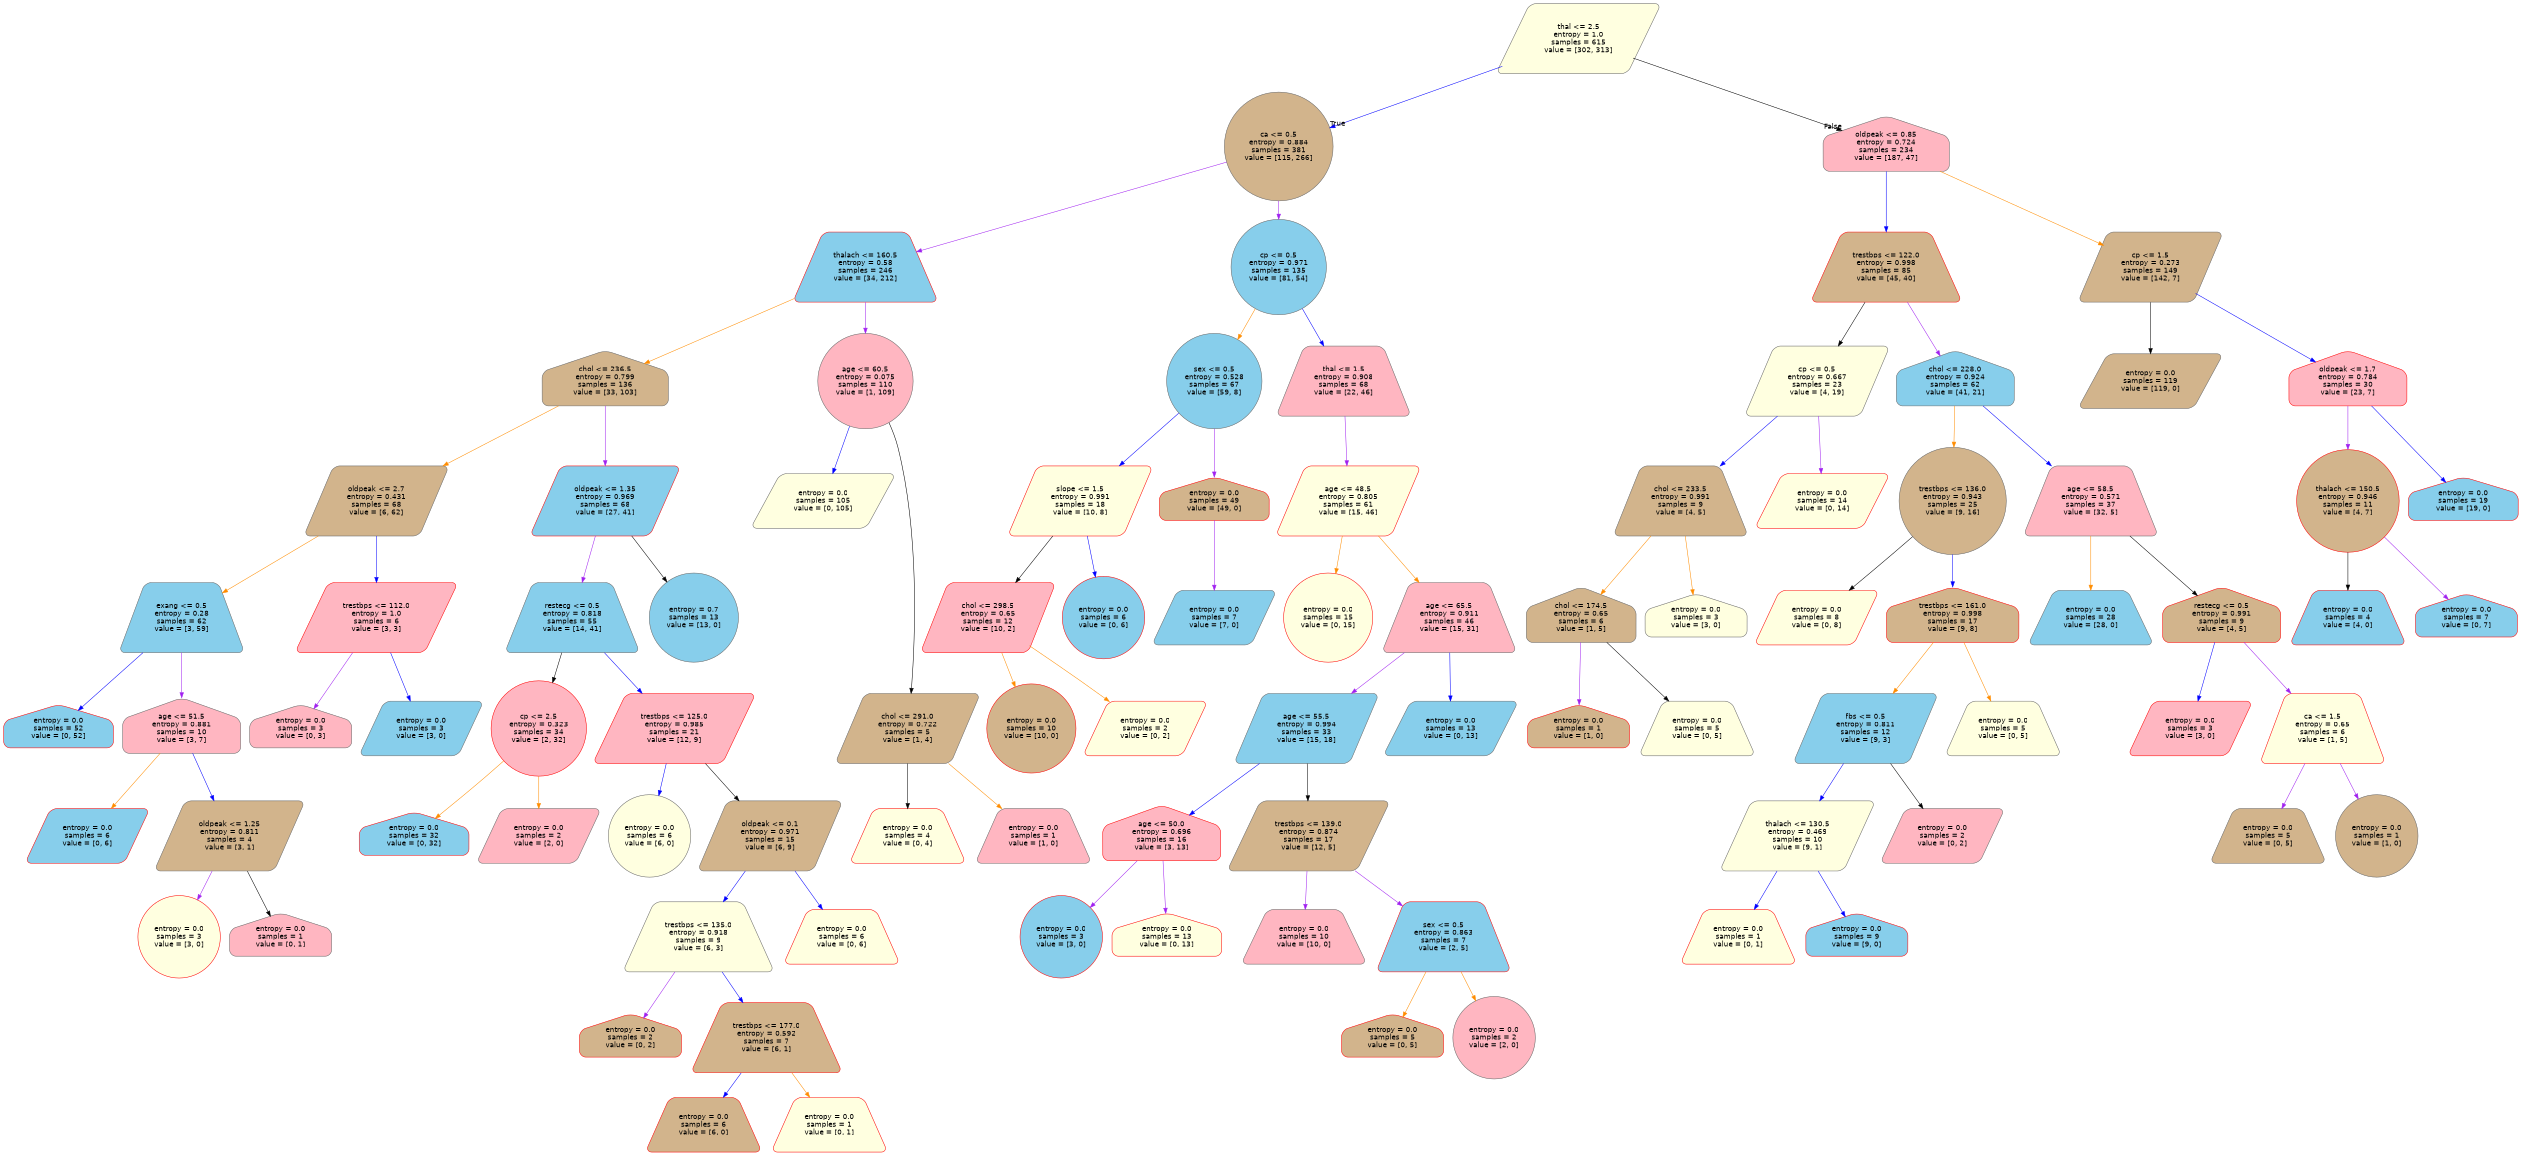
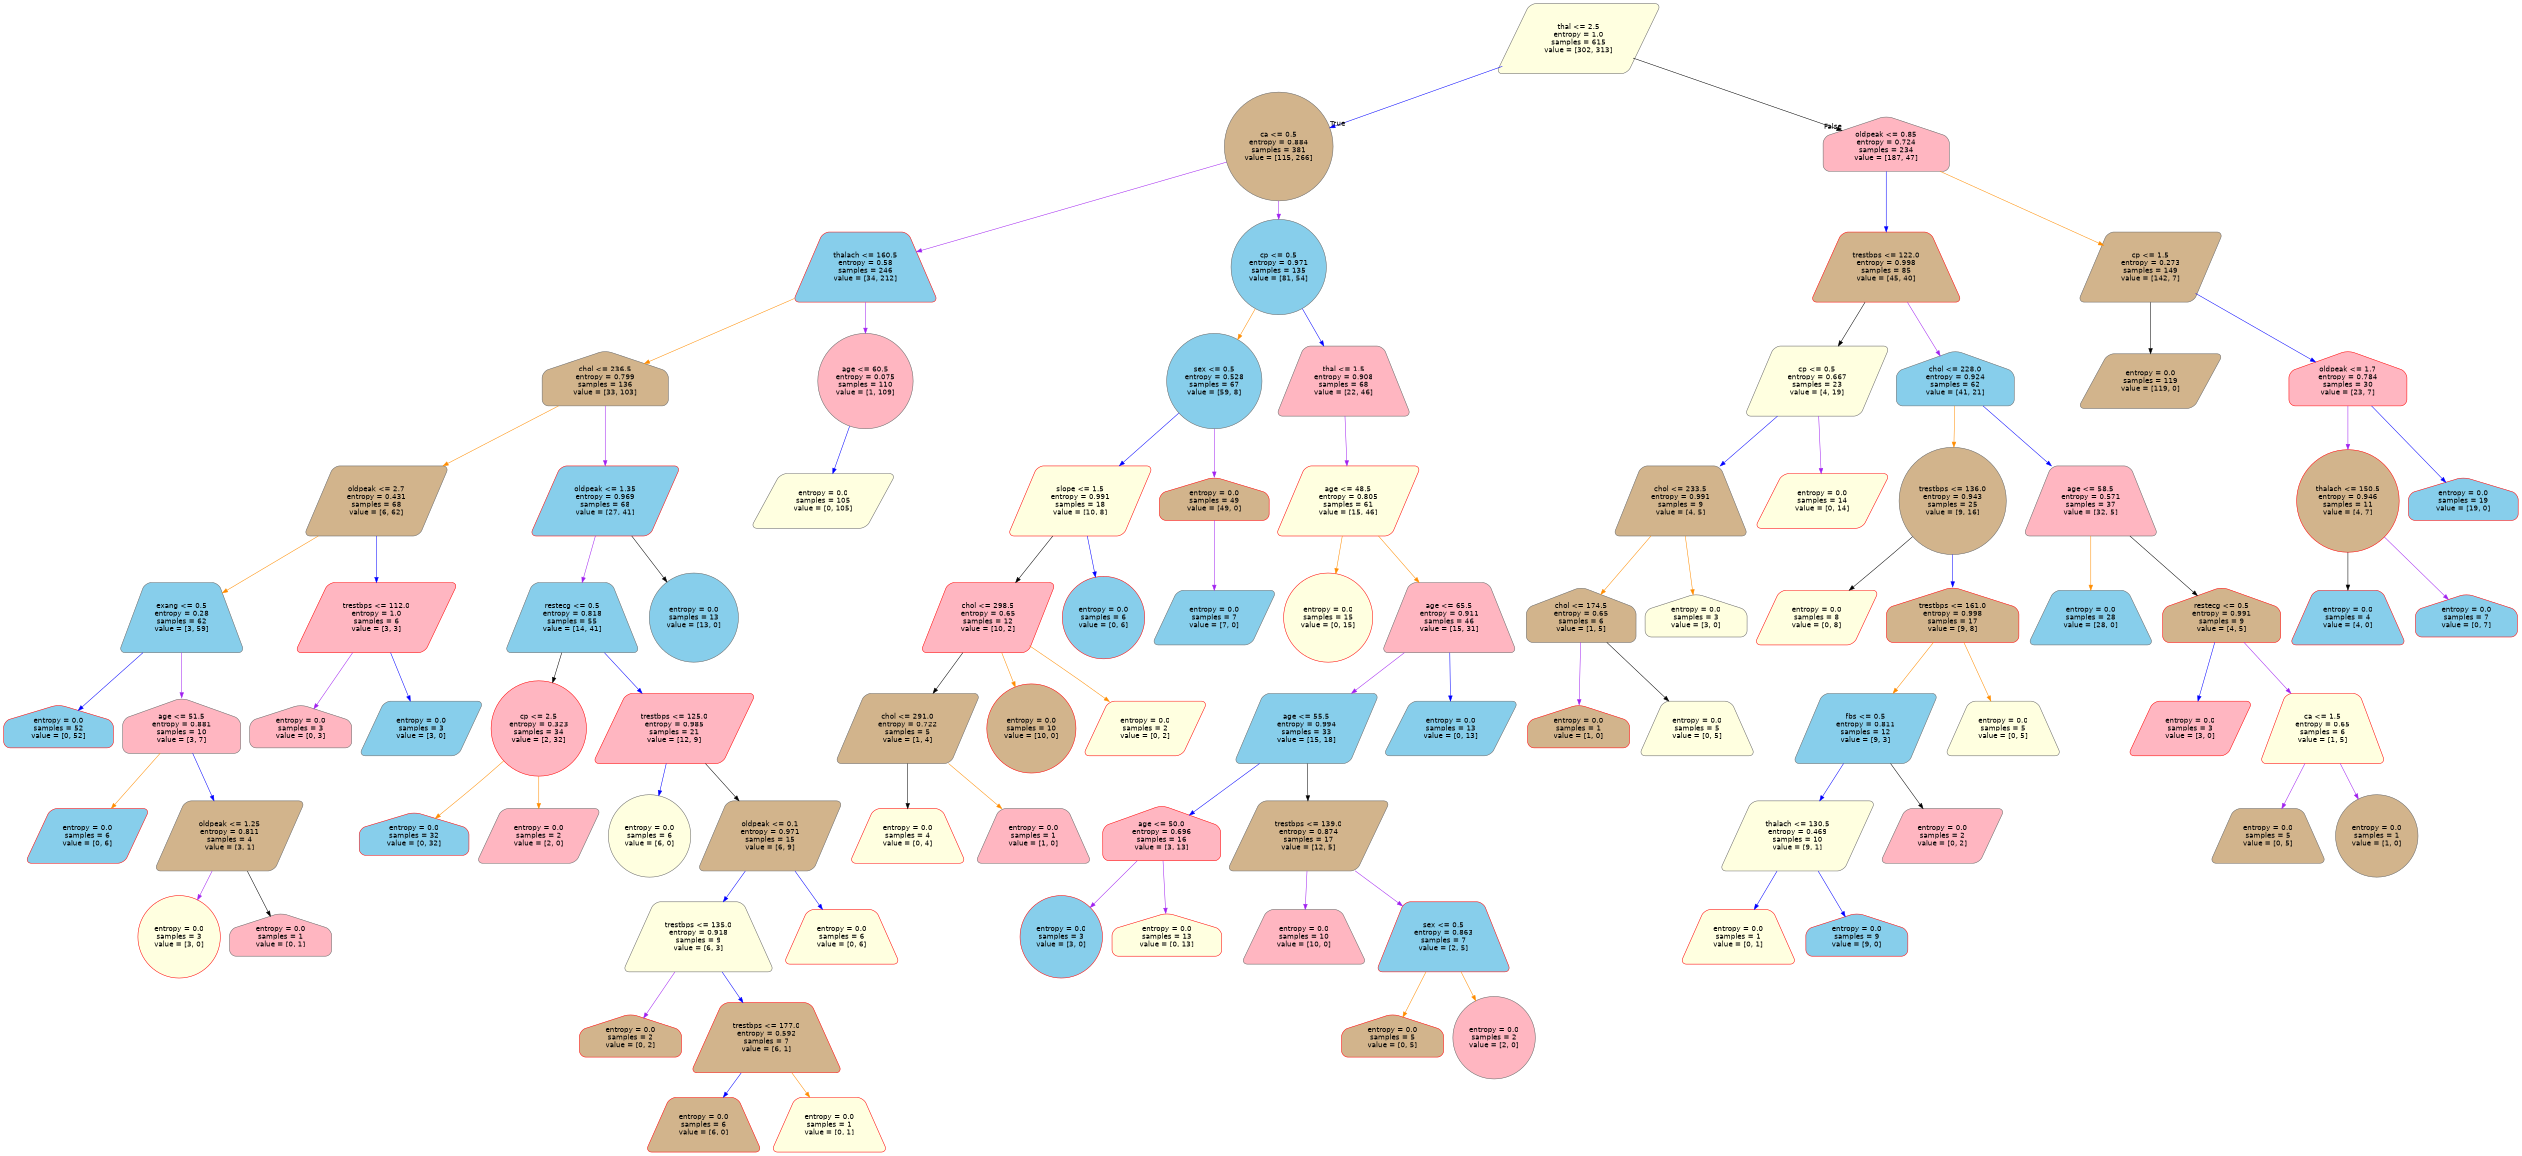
  digraph {
    node [color=gray40 fillcolor=tan fontname=helvetica shape=parallelogram style="filled, rounded"]
    edge [color=blue fontname=helvetica]
    n1 [fillcolor=lightyellow label="thal <= 2.5\nentropy = 1.0\nsamples = 615\nvalue = [302, 313]"]
    n2 [label="ca <= 0.5\nentropy = 0.884\nsamples = 381\nvalue = [115, 266]" shape=circle]
    n3 [fillcolor=lightpink label="oldpeak <= 0.85\nentropy = 0.724\nsamples = 234\nvalue = [187, 47]" shape=house]
    n4 [color=red fillcolor=skyblue label="thalach <= 160.5\nentropy = 0.58\nsamples = 246\nvalue = [34, 212]" shape=trapezium]
    n5 [fillcolor=skyblue label="cp <= 0.5\nentropy = 0.971\nsamples = 135\nvalue = [81, 54]" shape=circle]
    n6 [color=red label="trestbps <= 122.0\nentropy = 0.998\nsamples = 85\nvalue = [45, 40]" shape=trapezium]
    n7 [label="cp <= 1.5\nentropy = 0.273\nsamples = 149\nvalue = [142, 7]"]
    n8 [label="chol <= 236.5\nentropy = 0.799\nsamples = 136\nvalue = [33, 103]" shape=house]
    n9 [fillcolor=lightpink label="age <= 60.5\nentropy = 0.075\nsamples = 110\nvalue = [1, 109]" shape=circle]
    n10 [fillcolor=skyblue label="sex <= 0.5\nentropy = 0.528\nsamples = 67\nvalue = [59, 8]" shape=circle]
    n11 [fillcolor=lightpink label="thal <= 1.5\nentropy = 0.908\nsamples = 68\nvalue = [22, 46]" shape=trapezium]
    n12 [label="oldpeak <= 2.7\nentropy = 0.431\nsamples = 68\nvalue = [6, 62]"]
    n13 [color=red fillcolor=skyblue label="oldpeak <= 1.35\nentropy = 0.969\nsamples = 68\nvalue = [27, 41]"]
    n14 [fillcolor=lightyellow label="entropy = 0.0\nsamples = 105\nvalue = [0, 105]"]
    n15 [label="chol <= 291.0\nentropy = 0.722\nsamples = 5\nvalue = [1, 4]"]
    n16 [fillcolor=skyblue label="exang <= 0.5\nentropy = 0.28\nsamples = 62\nvalue = [3, 59]" shape=trapezium]
    n17 [color=red fillcolor=lightpink label="trestbps <= 112.0\nentropy = 1.0\nsamples = 6\nvalue = [3, 3]"]
    n18 [fillcolor=skyblue label="restecg <= 0.5\nentropy = 0.818\nsamples = 55\nvalue = [14, 41]" shape=trapezium]
-   n19 [fillcolor=skyblue label="entropy = 0.7\nsamples = 13\nvalue = [13, 0]" shape=circle]
+   n19 [fillcolor=skyblue label="entropy = 0.0\nsamples = 13\nvalue = [13, 0]" shape=circle]
    n20 [color=red fillcolor=skyblue label="entropy = 0.0\nsamples = 52\nvalue = [0, 52]" shape=house]
    n21 [fillcolor=lightpink label="age <= 51.5\nentropy = 0.881\nsamples = 10\nvalue = [3, 7]" shape=house]
    n22 [fillcolor=lightpink label="entropy = 0.0\nsamples = 3\nvalue = [0, 3]" shape=house]
    n23 [fillcolor=skyblue label="entropy = 0.0\nsamples = 3\nvalue = [3, 0]"]
    n24 [color=red fillcolor=skyblue label="entropy = 0.0\nsamples = 6\nvalue = [0, 6]"]
    n25 [label="oldpeak <= 1.25\nentropy = 0.811\nsamples = 4\nvalue = [3, 1]"]
    n26 [color=red fillcolor=lightyellow label="entropy = 0.0\nsamples = 3\nvalue = [3, 0]" shape=circle]
    n27 [fillcolor=lightpink label="entropy = 0.0\nsamples = 1\nvalue = [0, 1]" shape=house]
    n28 [color=red fillcolor=lightpink label="cp <= 2.5\nentropy = 0.323\nsamples = 34\nvalue = [2, 32]" shape=circle]
    n29 [color=red fillcolor=lightpink label="trestbps <= 125.0\nentropy = 0.985\nsamples = 21\nvalue = [12, 9]"]
    n30 [color=red fillcolor=skyblue label="entropy = 0.0\nsamples = 32\nvalue = [0, 32]" shape=house]
    n31 [fillcolor=lightpink label="entropy = 0.0\nsamples = 2\nvalue = [2, 0]"]
    n32 [fillcolor=lightyellow label="entropy = 0.0\nsamples = 6\nvalue = [6, 0]" shape=circle]
    n33 [label="oldpeak <= 0.1\nentropy = 0.971\nsamples = 15\nvalue = [6, 9]"]
    n34 [fillcolor=lightyellow label="trestbps <= 135.0\nentropy = 0.918\nsamples = 9\nvalue = [6, 3]" shape=trapezium]
    n35 [color=red fillcolor=lightyellow label="entropy = 0.0\nsamples = 6\nvalue = [0, 6]" shape=trapezium]
    n36 [color=red label="entropy = 0.0\nsamples = 2\nvalue = [0, 2]" shape=house]
    n37 [color=red label="trestbps <= 177.0\nentropy = 0.592\nsamples = 7\nvalue = [6, 1]" shape=trapezium]
    n38 [color=red label="entropy = 0.0\nsamples = 6\nvalue = [6, 0]" shape=trapezium]
    n39 [color=red fillcolor=lightyellow label="entropy = 0.0\nsamples = 1\nvalue = [0, 1]" shape=trapezium]
    n40 [color=red fillcolor=lightyellow label="entropy = 0.0\nsamples = 4\nvalue = [0, 4]" shape=trapezium]
    n41 [fillcolor=lightpink label="entropy = 0.0\nsamples = 1\nvalue = [1, 0]" shape=trapezium]
    n42 [color=red fillcolor=lightyellow label="slope <= 1.5\nentropy = 0.991\nsamples = 18\nvalue = [10, 8]"]
    n43 [color=red label="entropy = 0.0\nsamples = 49\nvalue = [49, 0]" shape=house]
    n44 [color=red fillcolor=lightyellow label="age <= 48.5\nentropy = 0.805\nsamples = 61\nvalue = [15, 46]"]
    n45 [color=red fillcolor=lightpink label="chol <= 298.5\nentropy = 0.65\nsamples = 12\nvalue = [10, 2]"]
    n46 [color=red fillcolor=skyblue label="entropy = 0.0\nsamples = 6\nvalue = [0, 6]" shape=circle]
    n47 [fillcolor=skyblue label="entropy = 0.0\nsamples = 7\nvalue = [7, 0]"]
    n48 [color=red label="entropy = 0.0\nsamples = 10\nvalue = [10, 0]" shape=circle]
    n49 [color=red fillcolor=lightyellow label="entropy = 0.0\nsamples = 2\nvalue = [0, 2]"]
    n50 [color=red fillcolor=lightyellow label="entropy = 0.0\nsamples = 15\nvalue = [0, 15]" shape=circle]
    n51 [fillcolor=lightpink label="age <= 65.5\nentropy = 0.911\nsamples = 46\nvalue = [15, 31]" shape=trapezium]
    n52 [fillcolor=skyblue label="age <= 55.5\nentropy = 0.994\nsamples = 33\nvalue = [15, 18]"]
    n53 [fillcolor=skyblue label="entropy = 0.0\nsamples = 13\nvalue = [0, 13]"]
    n54 [color=red fillcolor=lightpink label="age <= 50.0\nentropy = 0.696\nsamples = 16\nvalue = [3, 13]" shape=house]
    n55 [label="trestbps <= 139.0\nentropy = 0.874\nsamples = 17\nvalue = [12, 5]"]
    n56 [color=red fillcolor=skyblue label="entropy = 0.0\nsamples = 3\nvalue = [3, 0]" shape=circle]
    n57 [color=red fillcolor=lightyellow label="entropy = 0.0\nsamples = 13\nvalue = [0, 13]" shape=house]
    n58 [fillcolor=lightpink label="entropy = 0.0\nsamples = 10\nvalue = [10, 0]" shape=trapezium]
    n59 [color=red fillcolor=skyblue label="sex <= 0.5\nentropy = 0.863\nsamples = 7\nvalue = [2, 5]" shape=trapezium]
    n60 [color=red label="entropy = 0.0\nsamples = 5\nvalue = [0, 5]" shape=house]
    n61 [fillcolor=lightpink label="entropy = 0.0\nsamples = 2\nvalue = [2, 0]" shape=circle]
    n62 [fillcolor=lightyellow label="cp <= 0.5\nentropy = 0.667\nsamples = 23\nvalue = [4, 19]"]
    n63 [fillcolor=skyblue label="chol <= 228.0\nentropy = 0.924\nsamples = 62\nvalue = [41, 21]" shape=house]
    n64 [label="entropy = 0.0\nsamples = 119\nvalue = [119, 0]"]
    n65 [color=red fillcolor=lightpink label="oldpeak <= 1.7\nentropy = 0.784\nsamples = 30\nvalue = [23, 7]" shape=house]
    n66 [label="chol <= 233.5\nentropy = 0.991\nsamples = 9\nvalue = [4, 5]" shape=trapezium]
    n67 [color=red fillcolor=lightyellow label="entropy = 0.0\nsamples = 14\nvalue = [0, 14]"]
    n68 [label="trestbps <= 136.0\nentropy = 0.943\nsamples = 25\nvalue = [9, 16]" shape=circle]
    n69 [fillcolor=lightpink label="age <= 58.5\nentropy = 0.571\nsamples = 37\nvalue = [32, 5]" shape=trapezium]
    n70 [label="chol <= 174.5\nentropy = 0.65\nsamples = 6\nvalue = [1, 5]" shape=house]
    n71 [fillcolor=lightyellow label="entropy = 0.0\nsamples = 3\nvalue = [3, 0]" shape=house]
    n72 [color=red label="entropy = 0.0\nsamples = 1\nvalue = [1, 0]" shape=house]
    n73 [fillcolor=lightyellow label="entropy = 0.0\nsamples = 5\nvalue = [0, 5]" shape=trapezium]
    n74 [color=red fillcolor=lightyellow label="entropy = 0.0\nsamples = 8\nvalue = [0, 8]"]
    n75 [color=red label="trestbps <= 161.0\nentropy = 0.998\nsamples = 17\nvalue = [9, 8]" shape=house]
    n76 [fillcolor=skyblue label="entropy = 0.0\nsamples = 28\nvalue = [28, 0]" shape=trapezium]
    n77 [color=red label="restecg <= 0.5\nentropy = 0.991\nsamples = 9\nvalue = [4, 5]" shape=house]
    n78 [fillcolor=skyblue label="fbs <= 0.5\nentropy = 0.811\nsamples = 12\nvalue = [9, 3]"]
    n79 [fillcolor=lightyellow label="entropy = 0.0\nsamples = 5\nvalue = [0, 5]" shape=trapezium]
    n80 [fillcolor=lightyellow label="thalach <= 130.5\nentropy = 0.469\nsamples = 10\nvalue = [9, 1]"]
    n81 [fillcolor=lightpink label="entropy = 0.0\nsamples = 2\nvalue = [0, 2]"]
    n82 [color=red fillcolor=lightyellow label="entropy = 0.0\nsamples = 1\nvalue = [0, 1]" shape=trapezium]
    n83 [color=red fillcolor=skyblue label="entropy = 0.0\nsamples = 9\nvalue = [9, 0]" shape=house]
    n84 [color=red fillcolor=lightpink label="entropy = 0.0\nsamples = 3\nvalue = [3, 0]"]
    n85 [color=red fillcolor=lightyellow label="ca <= 1.5\nentropy = 0.65\nsamples = 6\nvalue = [1, 5]" shape=trapezium]
    n86 [label="entropy = 0.0\nsamples = 5\nvalue = [0, 5]" shape=trapezium]
    n87 [label="entropy = 0.0\nsamples = 1\nvalue = [1, 0]" shape=circle]
    n88 [color=red label="thalach <= 150.5\nentropy = 0.946\nsamples = 11\nvalue = [4, 7]" shape=circle]
    n89 [color=red fillcolor=skyblue label="entropy = 0.0\nsamples = 19\nvalue = [19, 0]" shape=house]
    n90 [color=red fillcolor=skyblue label="entropy = 0.0\nsamples = 4\nvalue = [4, 0]" shape=trapezium]
    n91 [color=red fillcolor=skyblue label="entropy = 0.0\nsamples = 7\nvalue = [0, 7]" shape=house]
    n1 -> n2 [headlabel=True labelangle=45 labeldistance=2.5]
    n1 -> n3 [color=black headlabel=False labelangle=-45 labeldistance=2.5]
    n2 -> n4 [color=purple]
    n2 -> n5 [color=purple]
    n3 -> n6
    n3 -> n7 [color=darkorange]
    n4 -> n8 [color=darkorange]
    n4 -> n9 [color=purple]
    n5 -> n10 [color=darkorange]
    n5 -> n11
    n6 -> n62 [color=black]
    n6 -> n63 [color=purple]
    n7 -> n64 [color=black]
    n7 -> n65
    n8 -> n12 [color=darkorange]
    n8 -> n13 [color=purple]
    n9 -> n14
-   n9 -> n15 [color=black]
+   n45 -> n15 [color=black]
    n10 -> n42
    n10 -> n43 [color=purple]
    n11 -> n44 [color=purple]
    n12 -> n16 [color=darkorange]
    n12 -> n17
    n13 -> n18 [color=purple]
    n13 -> n19 [color=black]
    n15 -> n40 [color=black]
    n15 -> n41 [color=darkorange]
    n16 -> n20
    n16 -> n21 [color=purple]
    n17 -> n22 [color=purple]
    n17 -> n23
    n18 -> n28 [color=black]
    n18 -> n29
    n21 -> n24 [color=darkorange]
    n21 -> n25
    n25 -> n26 [color=purple]
    n25 -> n27 [color=black]
    n28 -> n30 [color=darkorange]
    n28 -> n31 [color=darkorange]
    n29 -> n32
    n29 -> n33 [color=black]
    n33 -> n34
    n33 -> n35
    n34 -> n36 [color=purple]
    n34 -> n37
    n37 -> n38
    n37 -> n39 [color=darkorange]
    n42 -> n45 [color=black]
    n42 -> n46
    n43 -> n47 [color=purple]
    n44 -> n50 [color=darkorange]
    n44 -> n51 [color=darkorange]
    n45 -> n48 [color=darkorange]
    n45 -> n49 [color=darkorange]
    n51 -> n52 [color=purple]
    n51 -> n53
    n52 -> n54
    n52 -> n55 [color=black]
    n54 -> n56 [color=purple]
    n54 -> n57 [color=purple]
    n55 -> n58 [color=purple]
    n55 -> n59 [color=purple]
    n59 -> n60 [color=darkorange]
    n59 -> n61 [color=darkorange]
    n62 -> n66
    n62 -> n67 [color=purple]
    n63 -> n68 [color=darkorange]
    n63 -> n69
    n65 -> n88 [color=purple]
    n65 -> n89
    n66 -> n70 [color=darkorange]
    n66 -> n71 [color=darkorange]
    n68 -> n74 [color=black]
    n68 -> n75
    n69 -> n76 [color=darkorange]
    n69 -> n77 [color=black]
    n70 -> n72 [color=purple]
    n70 -> n73 [color=black]
    n75 -> n78 [color=darkorange]
    n75 -> n79 [color=darkorange]
    n77 -> n84
    n77 -> n85 [color=purple]
    n78 -> n80
    n78 -> n81 [color=black]
    n80 -> n82
    n80 -> n83
    n85 -> n86 [color=purple]
    n85 -> n87 [color=purple]
    n88 -> n90 [color=black]
    n88 -> n91 [color=purple]
  }
